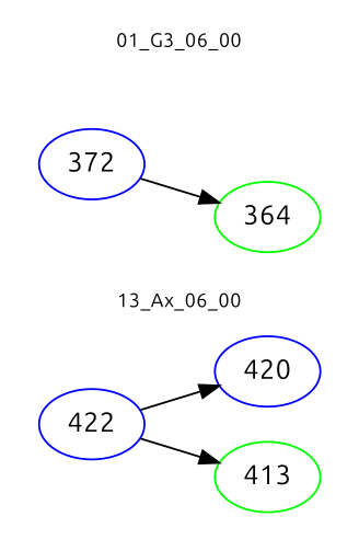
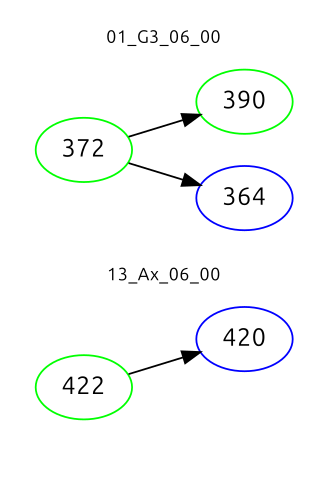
  digraph {
    fontname=Ubuntu
    rankdir=LR
    node [color=blue fontname=Ubuntu]
    edge [color=black fontname=Ubuntu]
-   n1 [label=422]
-   n2 [color=green label=413]
+   n1 [color=green label=422]
    n3 [label=420]
-   n4 [label=372]
-   n5 [color=green label=364]
+   n4 [color=green label=372]
+   n5 [label=364]
+   n6 [color=green label=390]
    subgraph cluster_1 {
      color=white
      fontsize=10
      label="13_Ax_06_00"
      n1
-     n2
      n3
    }
    subgraph cluster_2 {
      color=white
      fontsize=10
      label="01_G3_06_00"
      n4
      n5
+     n6
    }
-   n1 -> n2
    n1 -> n3
    n4 -> n5
+   n4 -> n6
  }
